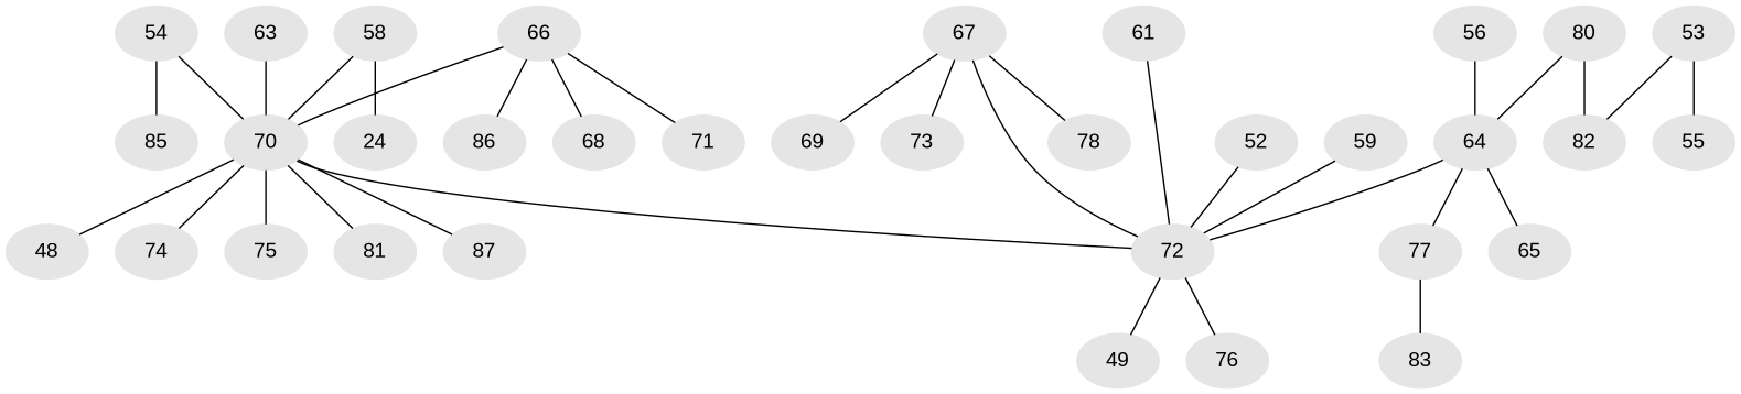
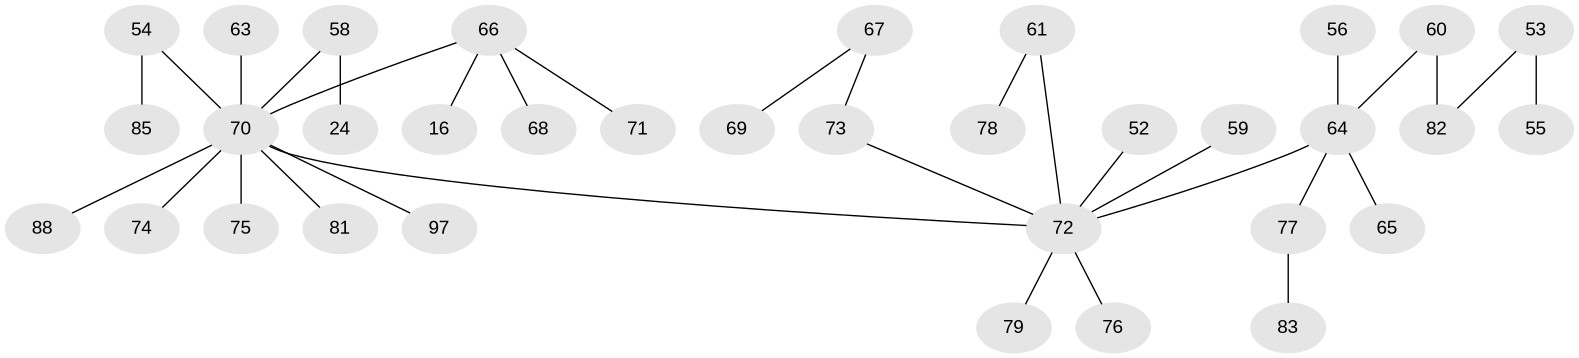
  graph {
    fontname="Liberation Sans"
    node [color=gray90 fontname="Liberation Sans" style=filled]
    edge [fontname="Liberation Sans"]
    72 [super="+43+35+46+42+47+49+51"]
    76
-   79 [label=49]
+   79
    52
    53 [super="+19+50"]
    55
    82
    70 [super="+57+40+41+62+48"]
    74
    75
    81
-   87
-   88 [label=48]
+   87 [label=97]
+   88
    54
    85
    64 [super="+45+38"]
    65
    77
    56
    58
    n21 [label=24]
    59
-   60 [label=80]
+   60
    61
    63
    83
    66
    68
    71
-   86
+   86 [label=16]
    67
    69
    73
    78
    72 -- 76
    72 -- 79
    52 -- 72
    53 -- 55
    53 -- 82
    70 -- 72
    70 -- 74
    70 -- 75
    70 -- 81
    70 -- 87
    70 -- 88
    54 -- 70
    54 -- 85
    64 -- 72
    64 -- 65
    64 -- 77
    77 -- 83
    56 -- 64
    58 -- 70
    58 -- n21
    59 -- 72
    60 -- 82
    60 -- 64
    61 -- 72
    63 -- 70
    66 -- 70
    66 -- 68
    66 -- 71
    66 -- 86
-   67 -- 72
+   73 -- 72
    67 -- 69
    67 -- 73
-   67 -- 78
+   61 -- 78
  }
